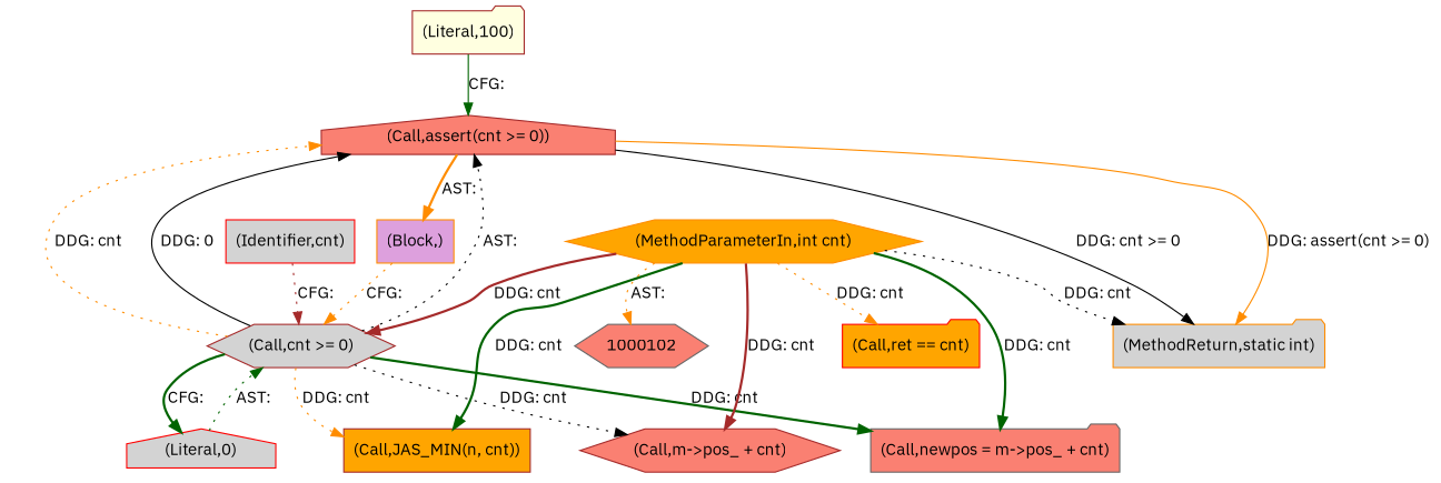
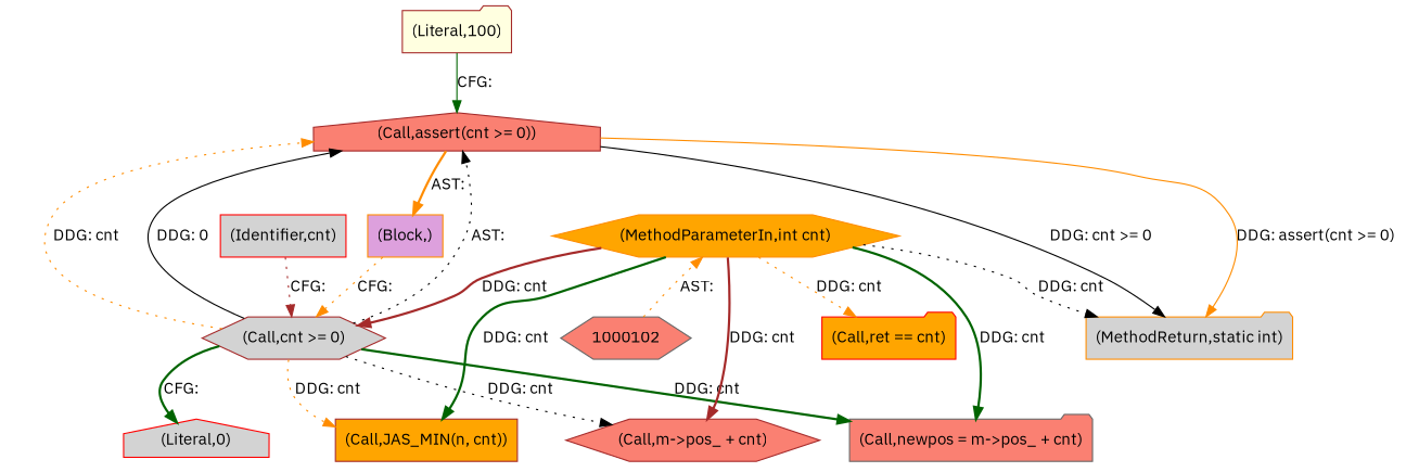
  digraph {
    fontname="IBM Plex Sans"
    node [color=brown fillcolor=salmon fontname="IBM Plex Sans" shape=folder style=filled]
    edge [color=darkorange fontname="IBM Plex Sans" style=dotted]
    n1 [label="(Call,assert(cnt >= 0))" shape=house]
    n2 [color=darkorange fillcolor=lightgrey label="(MethodReturn,static int)"]
    n3 [color=darkorange fillcolor=plum label="(Block,)" shape=box]
    n4 [fillcolor=lightgrey label="(Call,cnt >= 0)" shape=hexagon]
    n5 [fillcolor=orange label="(Call,JAS_MIN(n, cnt))" shape=box]
    n6 [label="(Call,m->pos_ + cnt)" shape=hexagon]
    n7 [color=gray40 label="(Call,newpos = m->pos_ + cnt)"]
    n8 [color=red fillcolor=lightgrey label="(Literal,0)" shape=house]
    n9 [color=darkorange fillcolor=orange label="(MethodParameterIn,int cnt)" shape=hexagon]
    n10 [color=red fillcolor=orange label="(Call,ret == cnt)"]
    1000102 [color=gray40 shape=hexagon]
    n12 [color=red fillcolor=lightgrey label="(Identifier,cnt)" shape=box]
    n13 [fillcolor=lightyellow label="(Literal,100)"]
    n1 -> n2 [label="DDG: assert(cnt >= 0)" style=solid]
    n1 -> n2 [color=black label="DDG: cnt >= 0" style=solid]
    n1 -> n3 [label="AST: " style=bold]
    n3 -> n4 [label="CFG: "]
    n4 -> n1 [color=black label="AST: "]
    n4 -> n1 [label="DDG: cnt"]
    n4 -> n1 [color=black label="DDG: 0" style=solid]
    n4 -> n5 [label="DDG: cnt"]
    n4 -> n6 [color=black label="DDG: cnt"]
    n4 -> n7 [color=darkgreen label="DDG: cnt" style=bold]
    n4 -> n8 [color=darkgreen label="CFG: " style=bold]
-   n8 -> n4 [color=darkgreen label="AST: "]
    n9 -> n2 [color=black label="DDG: cnt"]
    n9 -> n4 [color=brown label="DDG: cnt" style=bold]
    n9 -> n5 [color=darkgreen label="DDG: cnt" style=bold]
    n9 -> n6 [color=brown label="DDG: cnt" style=bold]
    n9 -> n7 [color=darkgreen label="DDG: cnt" style=bold]
    n9 -> n10 [label="DDG: cnt"]
-   n9 -> 1000102 [label="AST: "]
+   1000102 -> n9 [label="AST: "]
    n12 -> n4 [color=brown label="CFG: "]
    n13 -> n1 [color=darkgreen label="CFG: " style=solid]
  }
